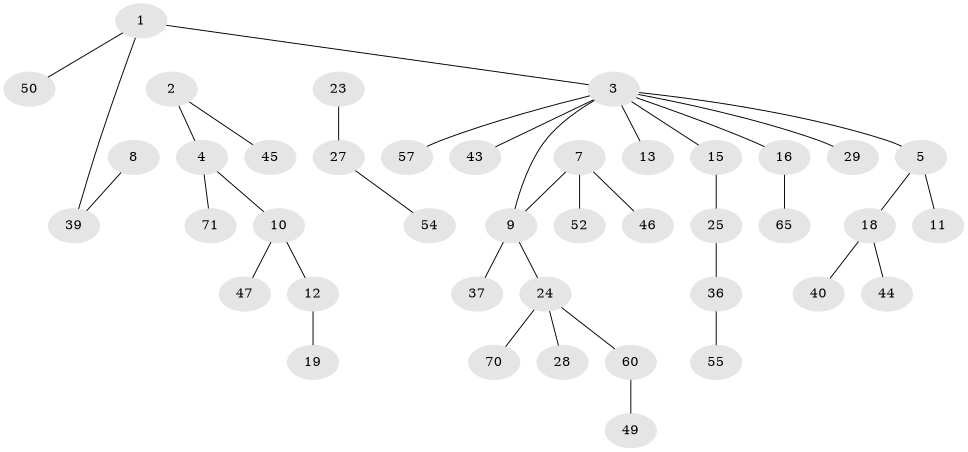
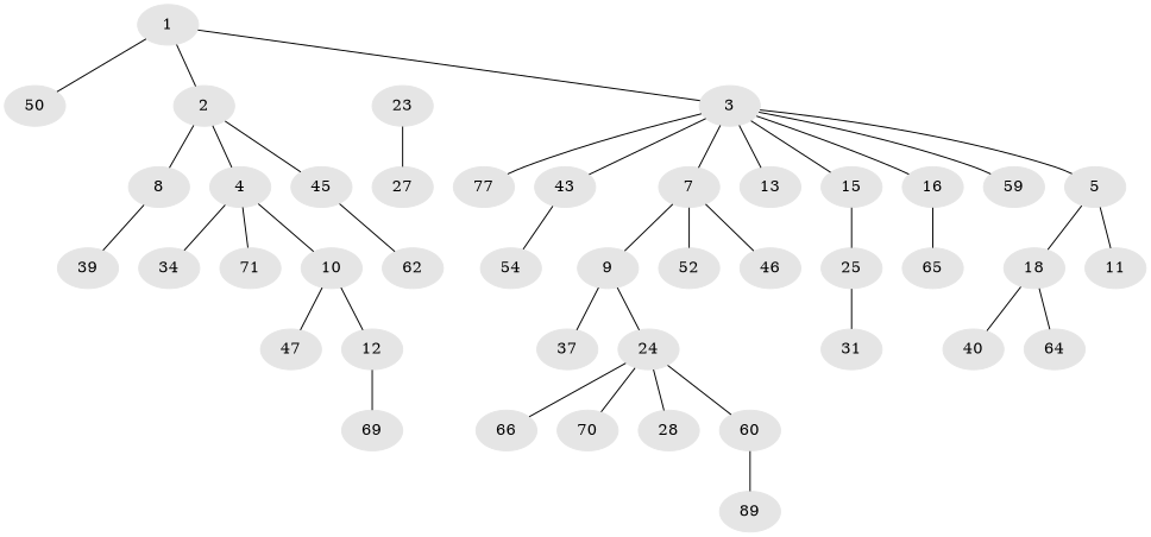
  graph {
    node [color=gray90 style=filled]
    2 [super="+21"]
    4 [super="+41"]
    8
    45 [super="+51"]
    1
    3 [super="+6"]
    50 [super="+63"]
    5 [super="+56"]
    7 [super="+32"]
    13
    15
    16 [super="+58"]
-   29
+   29 [label=59]
    43
-   57
+   57 [label=77]
    10 [super="+22"]
+   34 [super="+36"]
    71
    39
+   62 [super="+67"]
    11
    18 [super="+20"]
    9
    46
    52
    25 [super="+59"]
    65 [super="+69"]
    12 [super="+61"]
    47
    40
-   64 [label=44]
+   64
    24 [super="+48"]
    37
    28 [super="+53"]
    n35 [label=60 super="+33"]
+   66 [super="+68"]
    70
-   19 [super="+35"]
+   19 [super="+35" label=69]
    23 [super="+60"]
    27 [super="+44"]
-   31 [super="+42" label=36]
+   31 [super="+42"]
    54
-   49
-   55
+   49 [label=89]
    2 -- 4
+   2 -- 8
    2 -- 45
    4 -- 10
+   4 -- 34
    4 -- 71
    8 -- 39
-   1 -- 39
+   45 -- 62
+   1 -- 2
    1 -- 3
    1 -- 50
    3 -- 5
-   3 -- 9
+   3 -- 7
    3 -- 13
    3 -- 15
    3 -- 16
    3 -- 29
    3 -- 43
    3 -- 57
    5 -- 11
    5 -- 18
    7 -- 9
    7 -- 46
    7 -- 52
    15 -- 25
    16 -- 65
    10 -- 12
    10 -- 47
    18 -- 40
    18 -- 64
    9 -- 24
    9 -- 37
    25 -- 31
    12 -- 19
    24 -- 28
    24 -- n35
+   24 -- 66
    24 -- 70
    n35 -- 49
    23 -- 27
-   27 -- 54
-   31 -- 55
+   43 -- 54
  }
